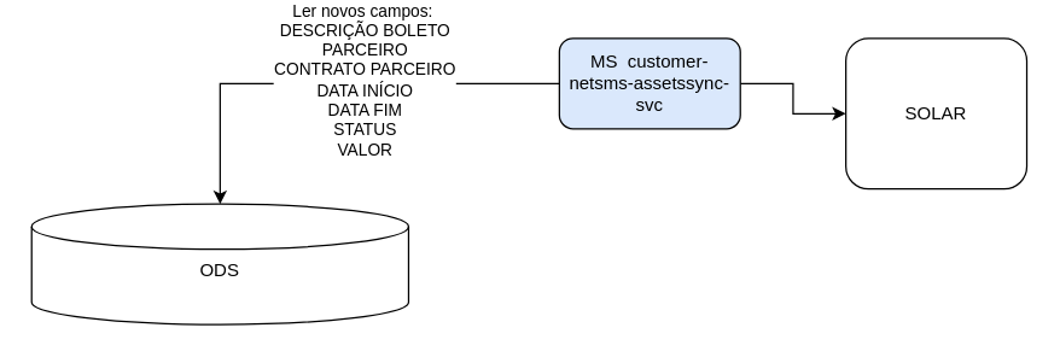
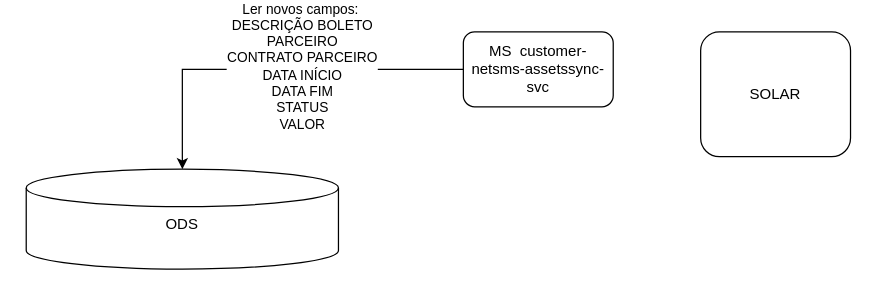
  <mxCell id="0" />
  <mxCell id="1" parent="0" />
  <mxCell id="2" value="ODS" style="shape=cylinder3;whiteSpace=wrap;html=1;boundedLbl=1;backgroundOutline=1;size=15;verticalAlign=top;" vertex="1" parent="1"><mxGeometry x="20" y="130" width="250" height="80" as="geometry" /></mxCell>
- <mxCell id="3" style="edgeStyle=orthogonalEdgeStyle;rounded=0;orthogonalLoop=1;jettySize=auto;html=1;entryX=0;entryY=0.5;entryDx=0;entryDy=0;" edge="1" parent="1" source="4" target="7"><mxGeometry relative="1" as="geometry"><mxPoint x="560" y="50" as="targetPoint" /></mxGeometry></mxCell>
- <mxCell id="4" value="MS&amp;nbsp;&lt;span dir=&quot;ltr&quot; class=&quot;ui-provider a b c d e f g h i j k l m n o p q r s t u v w x y z ab ac ae af ag ah ai aj ak&quot;&gt; customer-netsms-assetssync-svc&lt;/span&gt;" style="rounded=1;whiteSpace=wrap;html=1;fillColor=#dae8fc;" vertex="1" parent="1"><mxGeometry x="370" y="20" width="120" height="60" as="geometry" /></mxCell>
+ <mxCell id="4" value="MS&amp;nbsp;&lt;span dir=&quot;ltr&quot; class=&quot;ui-provider a b c d e f g h i j k l m n o p q r s t u v w x y z ab ac ae af ag ah ai aj ak&quot;&gt; customer-netsms-assetssync-svc&lt;/span&gt;" style="rounded=1;whiteSpace=wrap;html=1;" vertex="1" parent="1"><mxGeometry x="370" y="20" width="120" height="60" as="geometry" /></mxCell>
  <mxCell id="5" style="edgeStyle=orthogonalEdgeStyle;rounded=0;orthogonalLoop=1;jettySize=auto;html=1;entryX=0.5;entryY=0;entryDx=0;entryDy=0;entryPerimeter=0;" edge="1" parent="1" source="4" target="2"><mxGeometry relative="1" as="geometry" /></mxCell>
  <mxCell id="6" value="Ler novos campos:&amp;nbsp;&lt;div&gt;DESCRIÇÃO BOLETO&lt;br&gt;&lt;div&gt;&lt;div&gt;PARCEIRO​&lt;/div&gt;&lt;div&gt;CONTRATO PARCEIRO​&lt;/div&gt;&lt;div&gt;DATA INÍCIO​&lt;/div&gt;&lt;div&gt;DATA FIM​&lt;/div&gt;&lt;div&gt;STATUS​&lt;/div&gt;&lt;div&gt;VALOR​&lt;/div&gt;&lt;/div&gt;&lt;/div&gt;" style="edgeLabel;html=1;align=center;verticalAlign=middle;resizable=0;points=[];" vertex="1" connectable="0" parent="5"><mxGeometry x="-0.146" y="-3" relative="1" as="geometry"><mxPoint as="offset" /></mxGeometry></mxCell>
  <mxCell id="7" value="SOLAR" style="rounded=1;whiteSpace=wrap;html=1;" vertex="1" parent="1"><mxGeometry x="560" y="20" width="120" height="100" as="geometry" /></mxCell>
